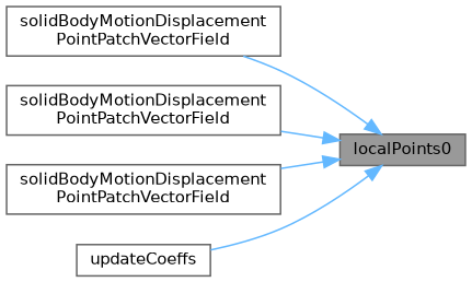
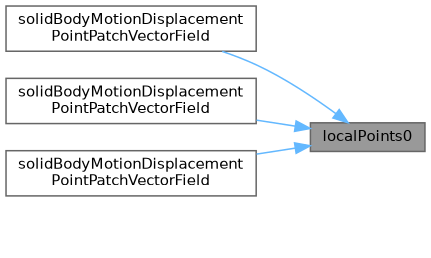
  digraph {
    rankdir=RL
    node [color=grey40 fillcolor=white fontname=Helvetica fontsize=10 shape=box style=filled]
    edge [color=steelblue1 dir=back fontname=Helvetica fontsize=10 labelfontname=Helvetica labelfontsize=10 style=solid]
    n1 [color=gray40 fillcolor=grey60 fontcolor=black height=0.2 label=localPoints0 width=0.4]
    n2 [height=0.2 label="solidBodyMotionDisplacement\lPointPatchVectorField" width=0.4]
    n3 [height=0.2 label="solidBodyMotionDisplacement\lPointPatchVectorField" width=0.4]
    n4 [height=0.2 label="solidBodyMotionDisplacement\lPointPatchVectorField" width=0.4]
-   n5 [height=0.2 label=updateCoeffs width=0.4]
    n1 -> n2
    n1 -> n3
    n1 -> n4
-   n1 -> n5
  }
